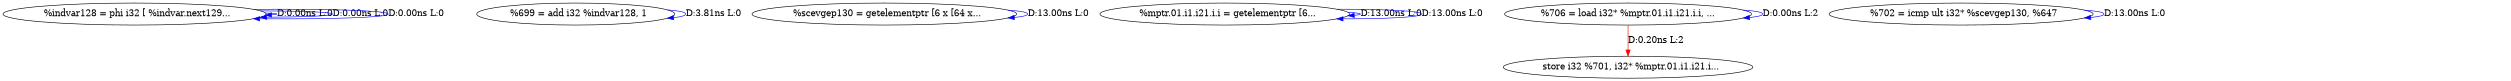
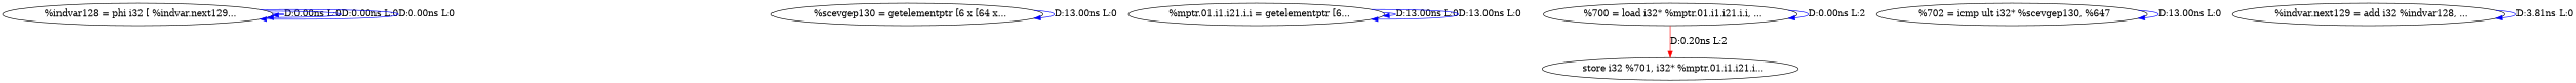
  digraph {
    edge [color=blue]
    n1 [label="  %indvar128 = phi i32 [ %indvar.next129..."]
-   n2 [label="  %699 = add i32 %indvar128, 1"]
    n3 [label="  %scevgep130 = getelementptr [6 x [64 x..."]
    n4 [label="  %mptr.01.i1.i21.i.i = getelementptr [6..."]
-   n5 [label="%706 = load i32* %mptr.01.i1.i21.i.i, ..."]
+   n5 [label="  %700 = load i32* %mptr.01.i1.i21.i.i, ..."]
    n6 [label="  store i32 %701, i32* %mptr.01.i1.i21.i..."]
    n7 [label="  %702 = icmp ult i32* %scevgep130, %647"]
+   n8 [label="  %indvar.next129 = add i32 %indvar128, ..."]
    n1 -> n1 [label="D:0.00ns L:0"]
    n1 -> n1 [label="D:0.00ns L:0"]
    n1 -> n1 [label="D:0.00ns L:0"]
-   n2 -> n2 [label="D:3.81ns L:0"]
    n3 -> n3 [label="D:13.00ns L:0"]
    n4 -> n4 [label="D:13.00ns L:0"]
    n4 -> n4 [label="D:13.00ns L:0"]
    n5 -> n5 [label="D:0.00ns L:2"]
    n5 -> n6 [color=red label="D:0.20ns L:2"]
    n7 -> n7 [label="D:13.00ns L:0"]
+   n8 -> n8 [label="D:3.81ns L:0"]
  }
